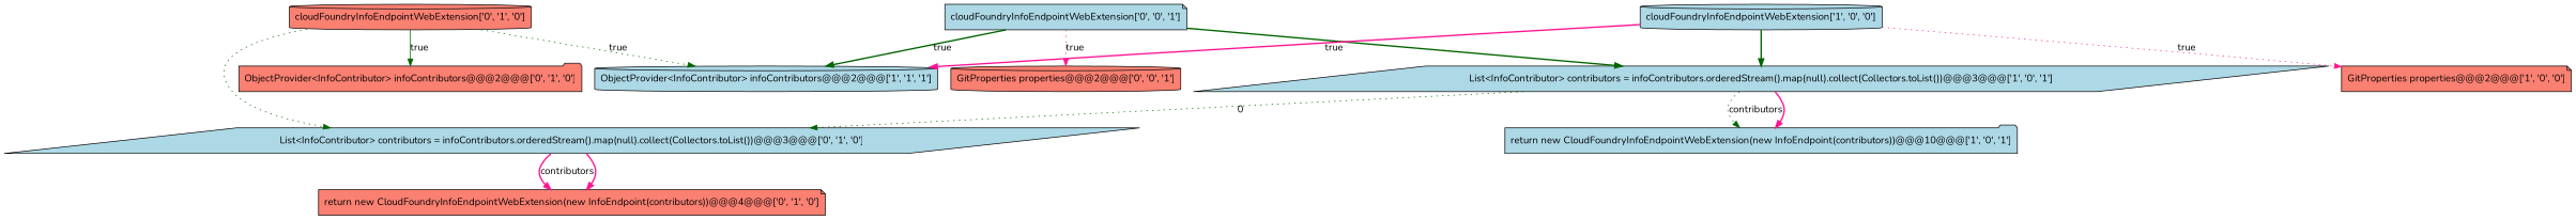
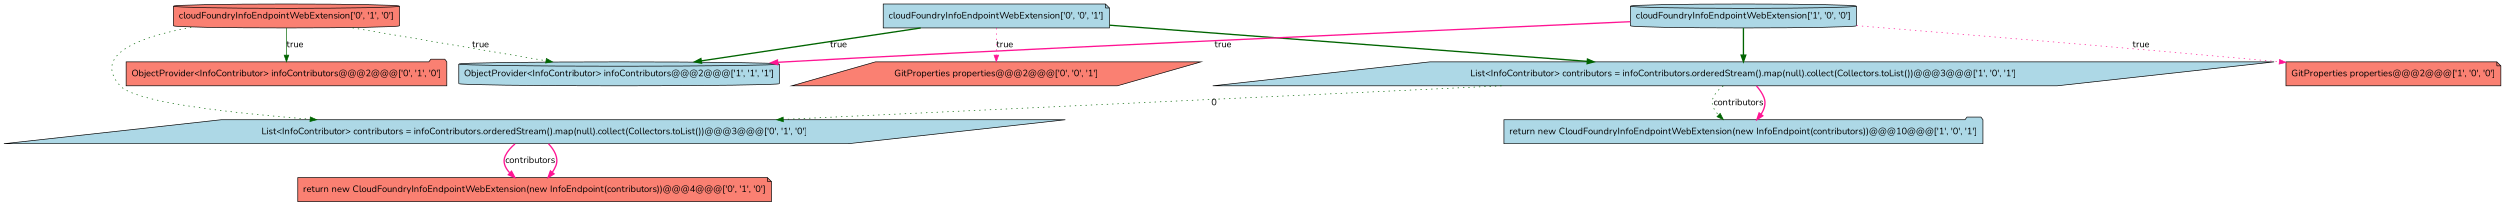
  digraph {
    fontname=Nunito
    node [fillcolor=lightblue fontname=Nunito shape=cylinder style=filled]
    edge [color=darkgreen fontname=Nunito style=bold]
    n1 [fillcolor=salmon label="return new CloudFoundryInfoEndpointWebExtension(new InfoEndpoint(contributors))@@@4@@@['0', '1', '0']" shape=note]
    n2 [fillcolor=salmon label="GitProperties properties@@@2@@@['1', '0', '0']" shape=note]
    n3 [fillcolor=salmon label="cloudFoundryInfoEndpointWebExtension['0', '1', '0']"]
    n4 [label="ObjectProvider<InfoContributor> infoContributors@@@2@@@['1', '1', '1']"]
    n5 [label="List<InfoContributor> contributors = infoContributors.orderedStream().map(null).collect(Collectors.toList())@@@3@@@['0', '1', '0']" shape=parallelogram]
    n6 [fillcolor=salmon label="ObjectProvider<InfoContributor> infoContributors@@@2@@@['0', '1', '0']" shape=folder]
    n7 [label="cloudFoundryInfoEndpointWebExtension['0', '0', '1']" shape=note]
-   n8 [fillcolor=salmon label="GitProperties properties@@@2@@@['0', '0', '1']"]
+   n8 [fillcolor=salmon label="GitProperties properties@@@2@@@['0', '0', '1']" shape=parallelogram]
    n9 [label="List<InfoContributor> contributors = infoContributors.orderedStream().map(null).collect(Collectors.toList())@@@3@@@['1', '0', '1']" shape=parallelogram]
    n10 [label="return new CloudFoundryInfoEndpointWebExtension(new InfoEndpoint(contributors))@@@10@@@['1', '0', '1']" shape=folder]
    n11 [label="cloudFoundryInfoEndpointWebExtension['1', '0', '0']"]
    n3 -> n4 [label=true style=dotted]
    n3 -> n5 [style=dotted]
    n3 -> n6 [label=true style=solid]
    n5 -> n1 [color=deeppink label=contributors]
    n5 -> n1 [color=deeppink]
    n7 -> n4 [label=true]
    n7 -> n8 [color=deeppink label=true style=dotted]
    n7 -> n9
    n9 -> n5 [label=0 style=dotted]
    n9 -> n10 [label=contributors style=dotted]
    n9 -> n10 [color=deeppink]
    n11 -> n2 [color=deeppink label=true style=dotted]
    n11 -> n4 [color=deeppink label=true]
    n11 -> n9
  }
